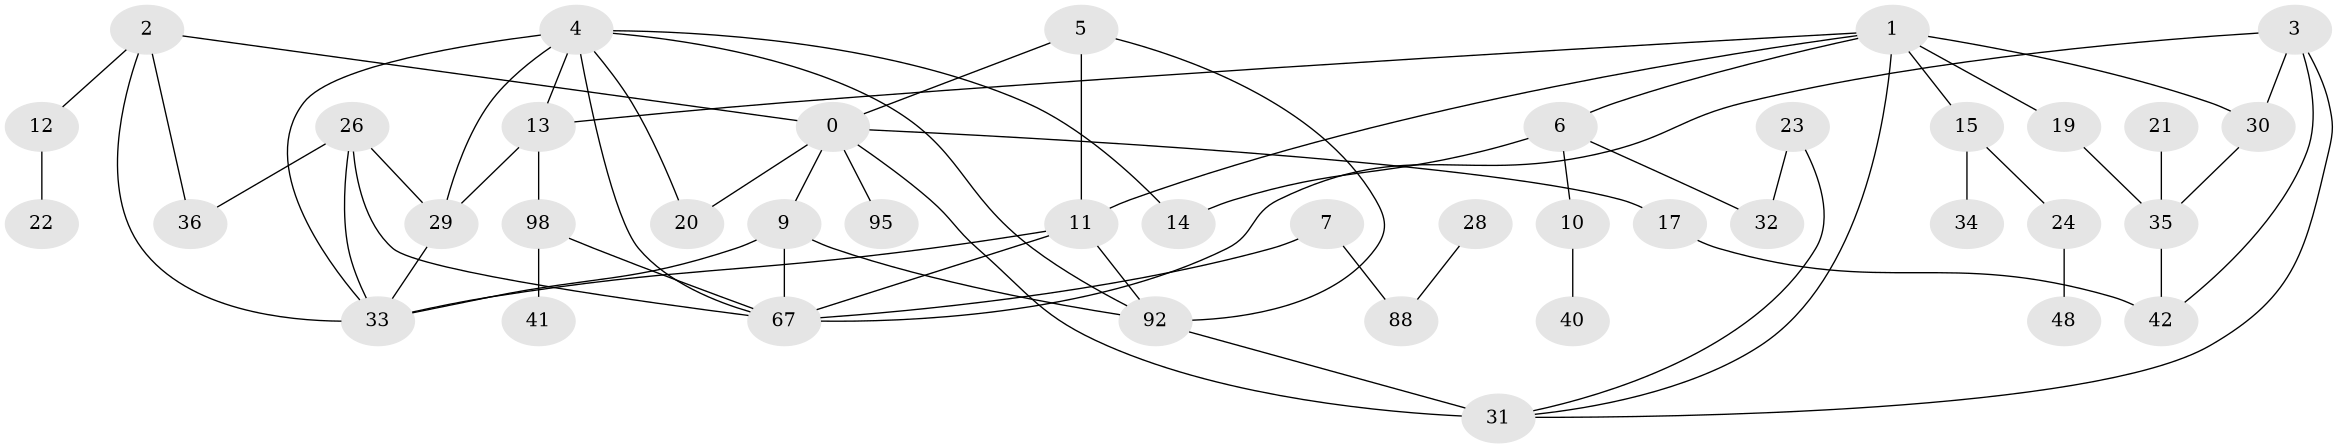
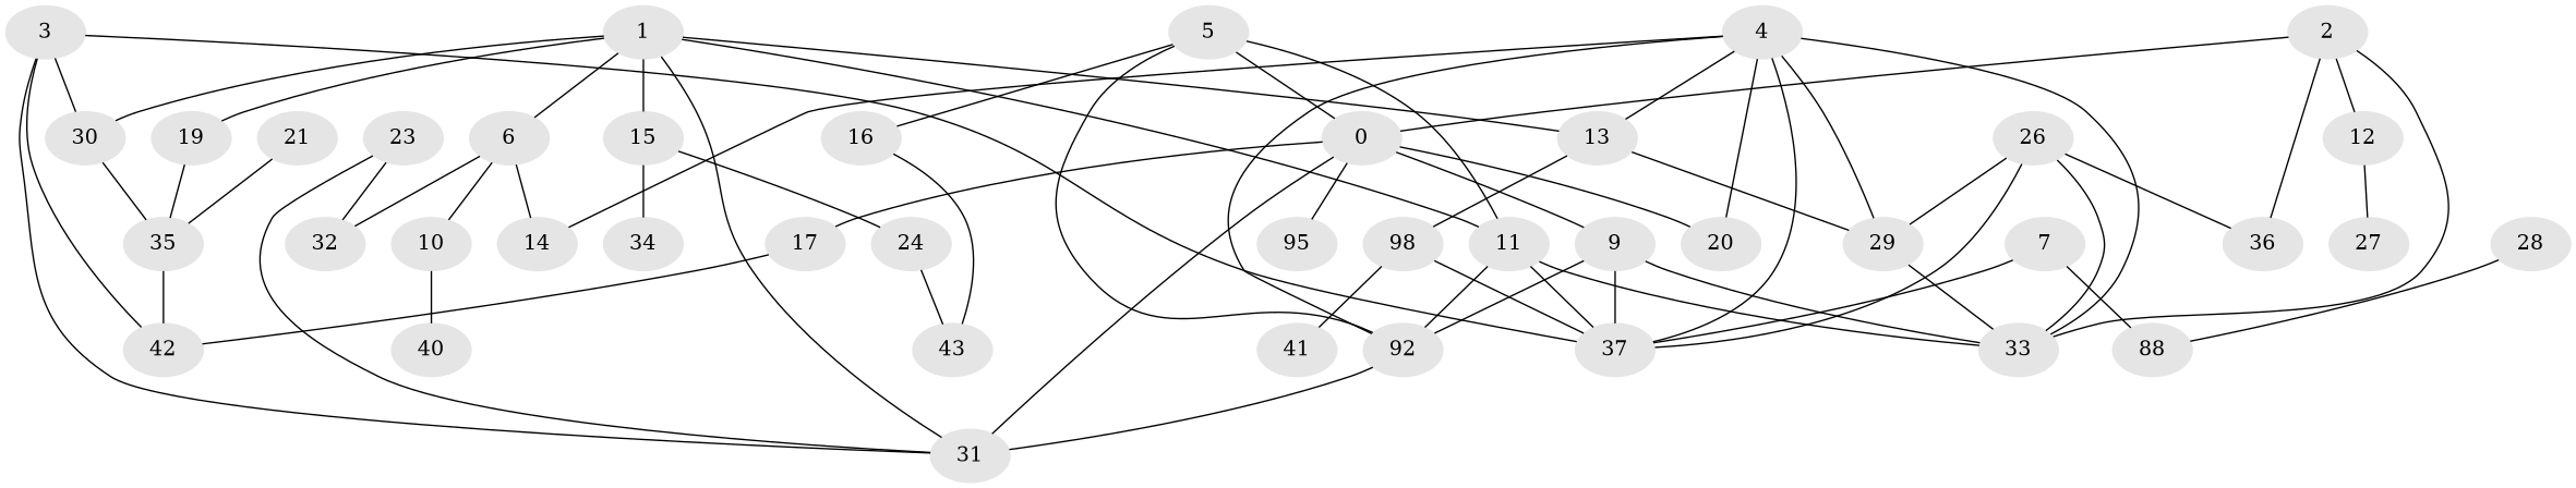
  graph {
    node [color=gray90 style=filled]
    edge [weight=1.0]
    1
    6
    11
    13
    15
    19
    30
    31
    14
    10
    32
    33
-   37 [label=67]
+   37
    n14 [label=92]
    29
    n16 [label=98]
    24
    34
    35
    n20 [label=0]
    2
    12
    36
    20
    9
    17
    n27 [label=95]
-   27 [label=22]
+   27
    3
    42
    4
    5
-   43 [label=48]
+   16
+   43
    40
    7
    n37 [label=88]
    41
    21
    23
    26
    28
    1 -- 6
    1 -- 11
    1 -- 13
    1 -- 15
    1 -- 19
    1 -- 30
    1 -- 31
    6 -- 14
    6 -- 10 [weight=2.0]
    6 -- 32
    11 -- 33
    11 -- 37
    11 -- n14
    13 -- 29
    13 -- n16
    15 -- 24
    15 -- 34 [weight=2.0]
    19 -- 35
    30 -- 35
    10 -- 40
    n14 -- 31 [weight=2.0]
    29 -- 33
    n16 -- 37
    n16 -- 41
    24 -- 43
    35 -- 42
    n20 -- 31
    n20 -- 20
    n20 -- 9 [weight=2.0]
    n20 -- 17
    n20 -- n27
    2 -- 33
    2 -- n20
    2 -- 12
    2 -- 36
    12 -- 27
    9 -- 33
    9 -- 37
    9 -- n14
    17 -- 42
    3 -- 30
    3 -- 31
    3 -- 37
    3 -- 42
    4 -- 13
    4 -- 14
    4 -- 33
    4 -- 37
    4 -- n14
    4 -- 29 [weight=2.0]
    4 -- 20
    5 -- 11
    5 -- n14
    5 -- n20
+   5 -- 16
+   16 -- 43
    7 -- 37
    7 -- n37
    21 -- 35 [weight=2.0]
    23 -- 31
    23 -- 32
    26 -- 33
    26 -- 37
    26 -- 29
    26 -- 36
    28 -- n37
  }
